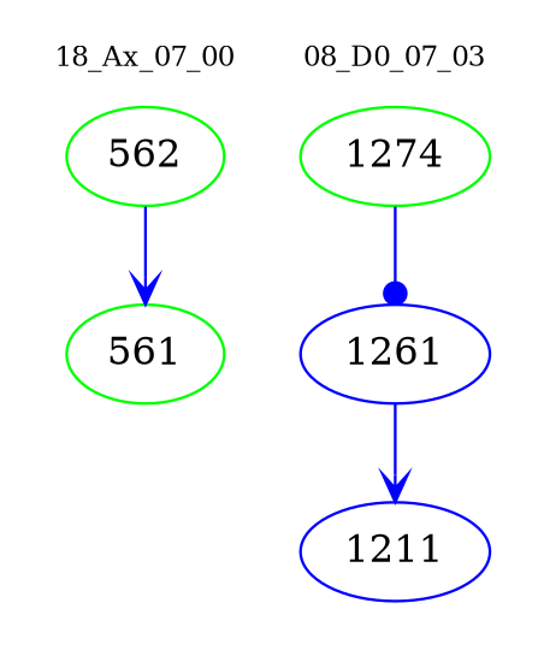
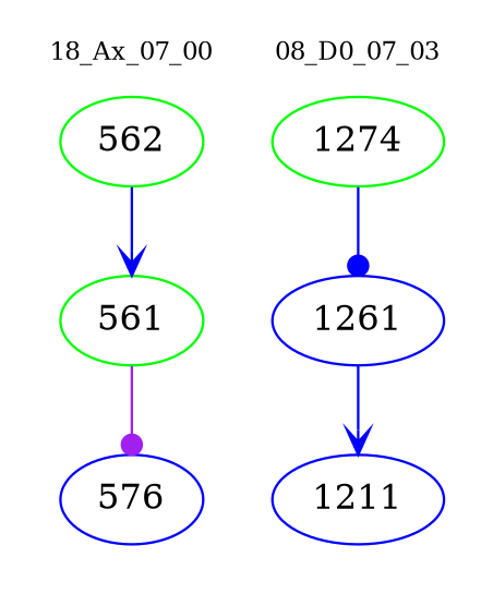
  digraph {
    node [color=green]
    edge [arrowhead=vee color=blue]
    n1 [label=562]
    n2 [label=561]
+   n3 [color=blue label=576]
    n4 [label=1274]
    n5 [color=blue label=1261]
    n6 [color=blue label=1211]
    subgraph cluster_1 {
      color=white
      fontsize=10
      label="18_Ax_07_00"
      n1
      n2
+     n3
    }
    subgraph cluster_2 {
      color=white
      fontsize=10
      label="08_D0_07_03"
      n4
      n5
      n6
    }
    n1 -> n2
+   n2 -> n3 [arrowhead=dot color=purple]
    n4 -> n5 [arrowhead=dot]
    n5 -> n6
  }
